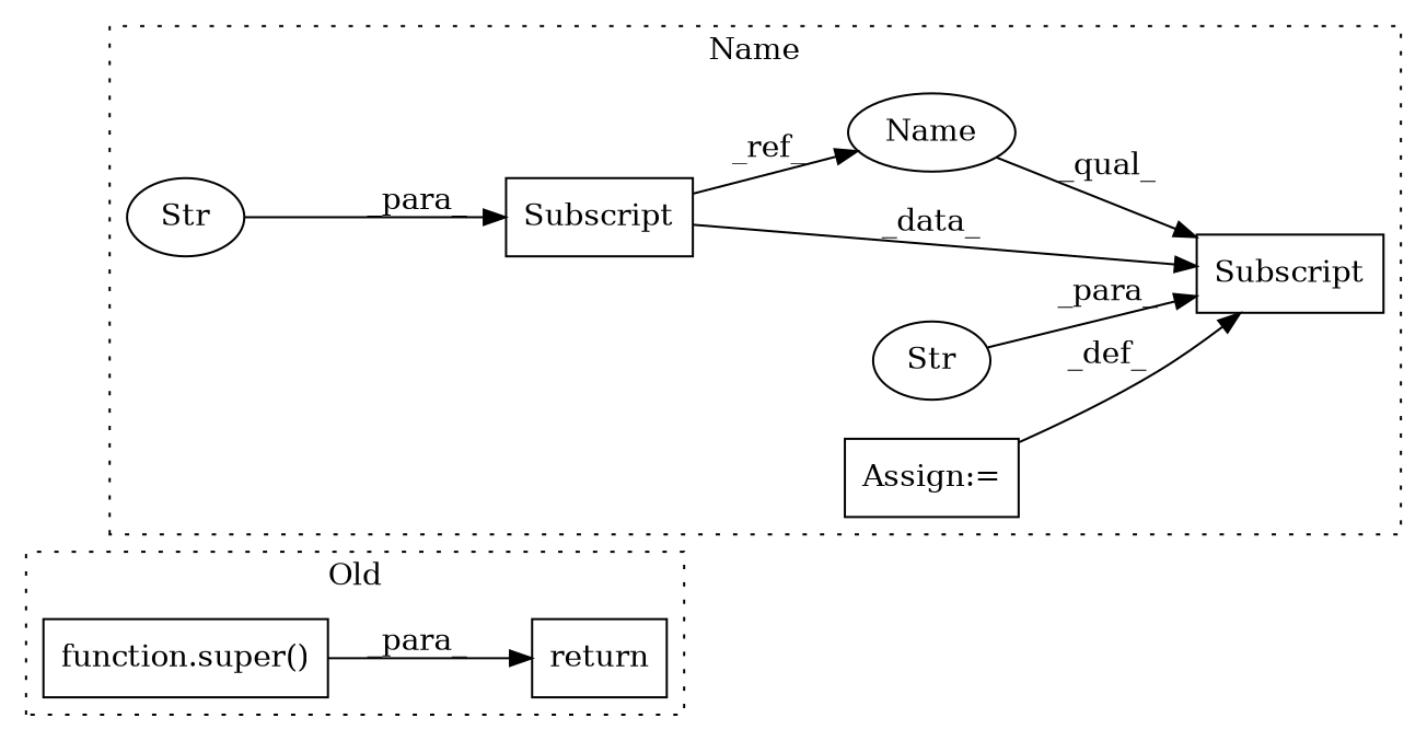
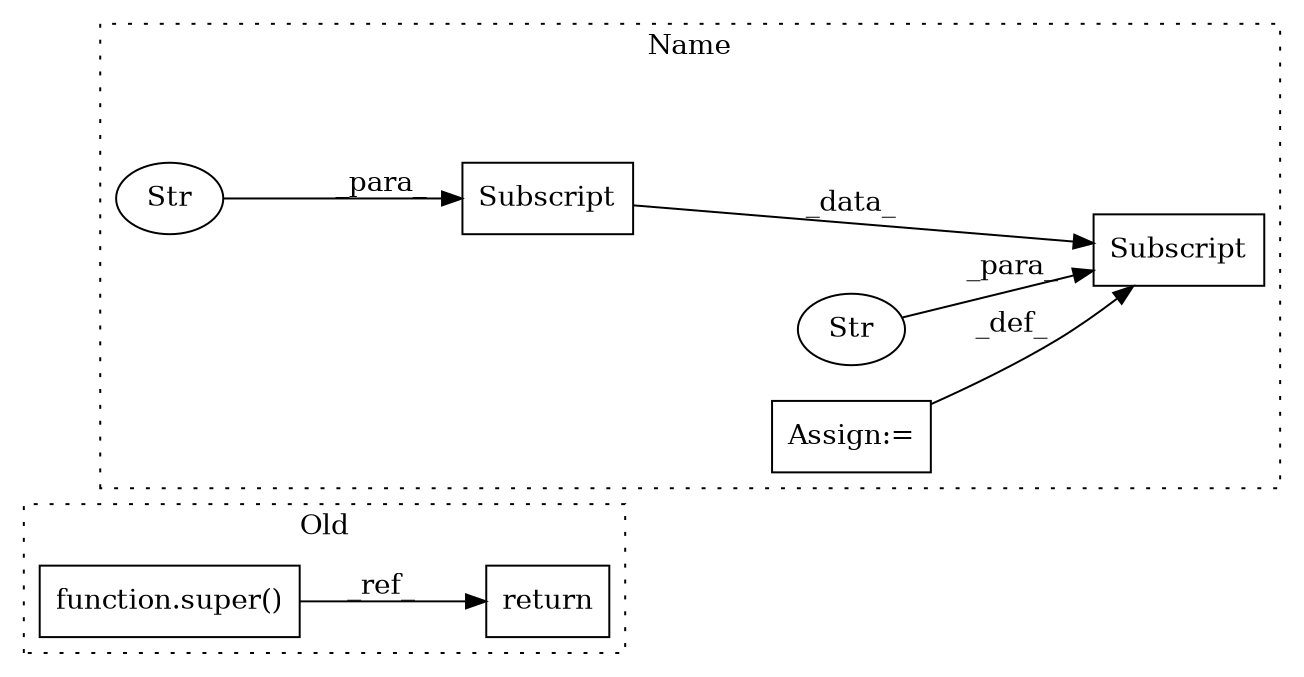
  digraph {
    rankdir=LR
    node [a=63 l=7 shape=box]
    n1 [a=75 label="function.super()" s=36172]
    n2 [a=93 label=return s=36165]
    n3 [l="17,0" label=Subscript s="34941,0"]
    n4 [a=66 l=12 label=Str s=34945 shape=ellipse]
    n5 [l="15,0" label=Subscript s="35075,0"]
    n6 [a=66 l=10 label=Str s=35079 shape=ellipse]
    n7 [a=68 l=3 label="Assign:=" s=35090]
-   n8 [a=87 l=3 label=Name s=35075 shape=ellipse]
    subgraph cluster_1 {
      label=Old
      style=dotted
      n1
      n2
    }
    subgraph cluster_2 {
      label=Name
      style=dotted
      n3
      n4
      n5
      n6
      n7
-     n8
    }
-   n1 -> n2 [label=_para_]
+   n1 -> n2 [label=_ref_]
    n3 -> n5 [label=_data_]
-   n3 -> n8 [label=_ref_]
    n4 -> n3 [label=_para_]
    n6 -> n5 [label=_para_]
    n7 -> n5 [label=_def_]
-   n8 -> n5 [label=_qual_]
  }
